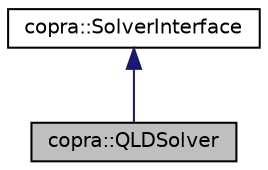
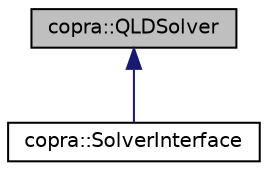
  digraph {
    node [color=black fontname=Helvetica fontsize=10 shape=record style=filled]
    n1 [fillcolor=grey75 fontcolor=black height=0.2 label="copra::QLDSolver" width=0.4]
    n2 [fillcolor=white height=0.2 label="copra::SolverInterface" width=0.4]
-   n2 -> n1 [color=midnightblue dir=back fontname=Helvetica fontsize=10 labelfontname=Helvetica labelfontsize=10 style=solid]
+   n1 -> n2 [color=midnightblue dir=back fontname=Helvetica fontsize=10 labelfontname=Helvetica labelfontsize=10 style=solid]
  }
